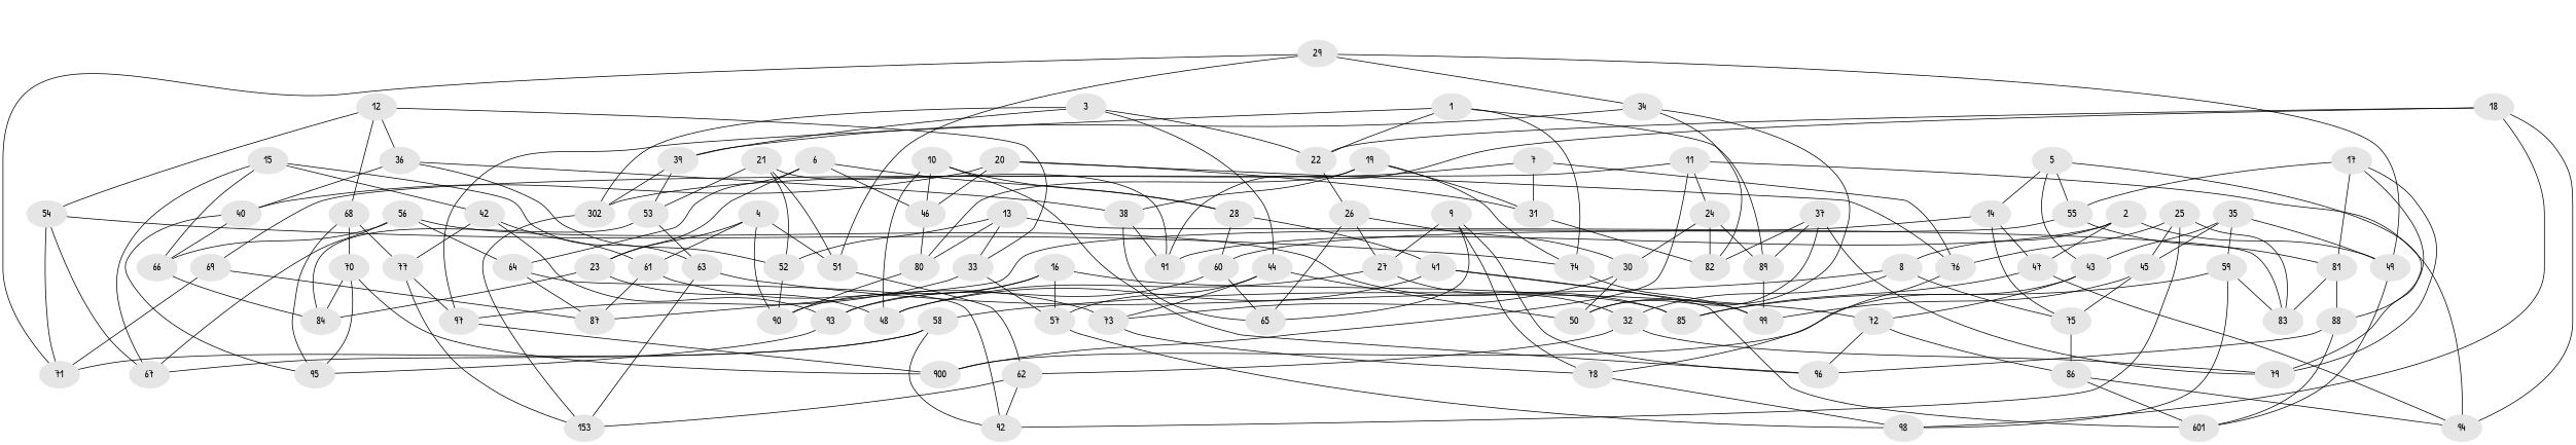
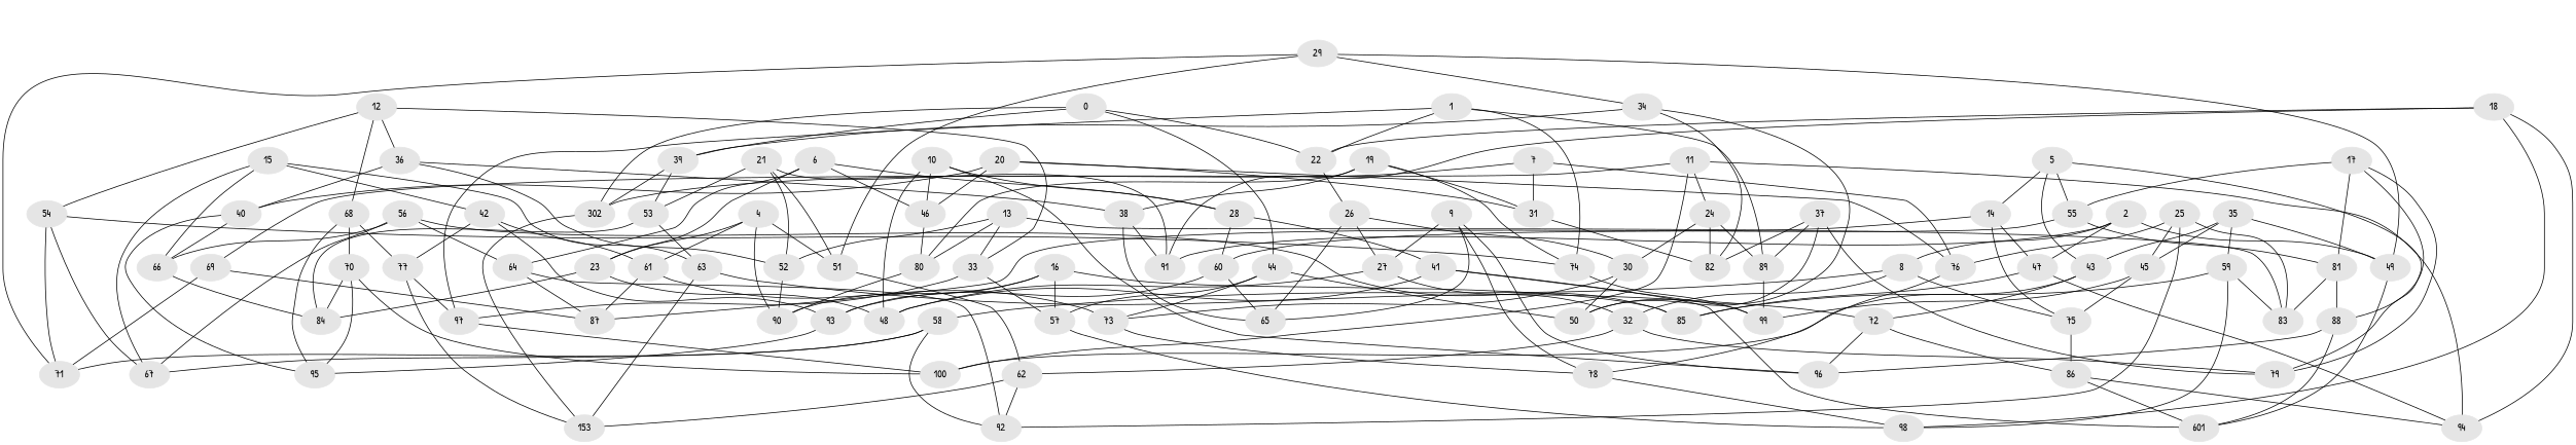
  graph {
    fontname="Patrick Hand"
    node [color=gray90 fontname="Patrick Hand" style=filled]
    edge [fontname="Patrick Hand"]
    1
    22
    74
    89
    97
    26
    99
-   100 [label=900]
+   100
    2
    8
    47
    49
    91
    32
    58
    75
    94
    85
    n19 [label=601]
-   3
+   3 [label=0]
    39
    44
    n23 [label=302]
    53
    57
    50
    73
    n28 [label=153]
    4
    23
    51
    61
    90
    48
    84
    62
    87
    5
    14
    43
    55
    79
    60
    72
    81
    6
    28
    46
    64
    41
    80
    92
    7
    31
    76
    82
    69
    71
    78
    67
    86
    9
    27
    65
    96
    98
    10
    11
    24
    30
    12
    33
    36
    54
    68
    52
    38
    40
    95
    77
    70
    13
    83
    93
    15
    42
    63
    66
    16
    17
    88
    18
    19
    20
    21
    25
    45
    29
    34
    35
    59
    37
    56
    1 -- 22
    1 -- 74
    1 -- 89
    1 -- 97
    22 -- 26
    74 -- 99
    89 -- 99
    97 -- 100
    26 -- 27
    26 -- 65
    26 -- 30
    2 -- 8
    2 -- 47
    2 -- 49
    2 -- 91
    8 -- 32
    8 -- 58
    8 -- 75
    47 -- 94
    47 -- 85
    49 -- n19
    32 -- 62
    32 -- 79
    58 -- 92
    58 -- 71
    58 -- 67
    75 -- 86
    3 -- 22
    3 -- 39
    3 -- 44
    3 -- n23
    39 -- n23
    39 -- 53
    44 -- 57
    44 -- 50
    44 -- 73
    n23 -- n28
    53 -- 84
    53 -- 63
    57 -- 98
    73 -- 78
    4 -- 23
    4 -- 51
    4 -- 61
    4 -- 90
    23 -- 48
    23 -- 84
    51 -- 62
    61 -- 73
    61 -- 87
    62 -- n28
    62 -- 92
    5 -- 14
    5 -- 43
    5 -- 55
    5 -- 79
    14 -- 47
    14 -- 75
    14 -- 60
    43 -- 100
    43 -- 72
    55 -- 87
    55 -- 81
    60 -- 65
    60 -- 93
    72 -- 86
    72 -- 96
    81 -- 83
    81 -- 88
    6 -- 23
    6 -- 28
    6 -- 46
    6 -- 64
    28 -- 60
    28 -- 41
    46 -- 80
    64 -- 87
    64 -- 92
    41 -- 99
    41 -- n19
    41 -- 48
    80 -- 90
    7 -- n23
    7 -- 31
    7 -- 76
    31 -- 82
    76 -- 78
    69 -- 87
    69 -- 71
    78 -- 98
    86 -- 94
    86 -- n19
    9 -- 78
    9 -- 27
    9 -- 65
    9 -- 96
    27 -- 32
    27 -- 48
    10 -- 48
    10 -- 28
    10 -- 46
    10 -- 96
    11 -- 100
    11 -- 94
    11 -- 69
    11 -- 24
    24 -- 89
    24 -- 82
    24 -- 30
    30 -- 50
    30 -- 73
    12 -- 33
    12 -- 36
    12 -- 54
    12 -- 68
    33 -- 97
    33 -- 57
    36 -- 52
    36 -- 38
    36 -- 40
    54 -- 74
    54 -- 71
    54 -- 67
    68 -- 95
    68 -- 77
    68 -- 70
    52 -- 90
    38 -- 91
    38 -- 65
    40 -- 95
    40 -- 66
    77 -- 97
    77 -- n28
    70 -- 100
    70 -- 84
    70 -- 95
    13 -- 80
    13 -- 33
    13 -- 52
    13 -- 83
    93 -- 95
    15 -- 67
    15 -- 42
    15 -- 63
    15 -- 66
    42 -- 61
    42 -- 77
    42 -- 93
    63 -- n28
    63 -- 72
    66 -- 84
    16 -- 85
    16 -- 57
    16 -- 90
    16 -- 93
    17 -- 55
    17 -- 79
    17 -- 81
    17 -- 88
    88 -- n19
    88 -- 96
    18 -- 22
    18 -- 91
    18 -- 94
    18 -- 98
    19 -- 74
    19 -- 80
    19 -- 31
    19 -- 38
    20 -- 46
    20 -- 31
    20 -- 76
    20 -- 40
    21 -- 91
    21 -- 53
    21 -- 51
    21 -- 52
    25 -- 92
    25 -- 76
    25 -- 83
    25 -- 45
    45 -- 99
    45 -- 75
    29 -- 49
    29 -- 51
    29 -- 71
    29 -- 34
    34 -- 39
    34 -- 50
    34 -- 82
    35 -- 49
    35 -- 43
    35 -- 45
    35 -- 59
    59 -- 85
    59 -- 98
    59 -- 83
    37 -- 89
    37 -- 50
    37 -- 79
    37 -- 82
    56 -- 85
    56 -- 64
    56 -- 67
    56 -- 66
  }
